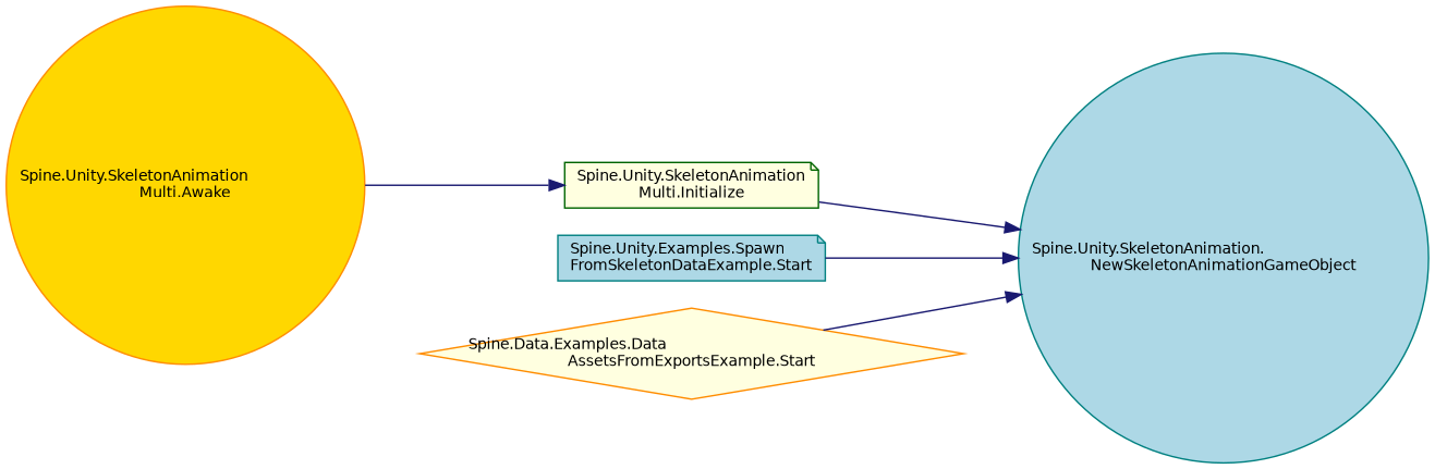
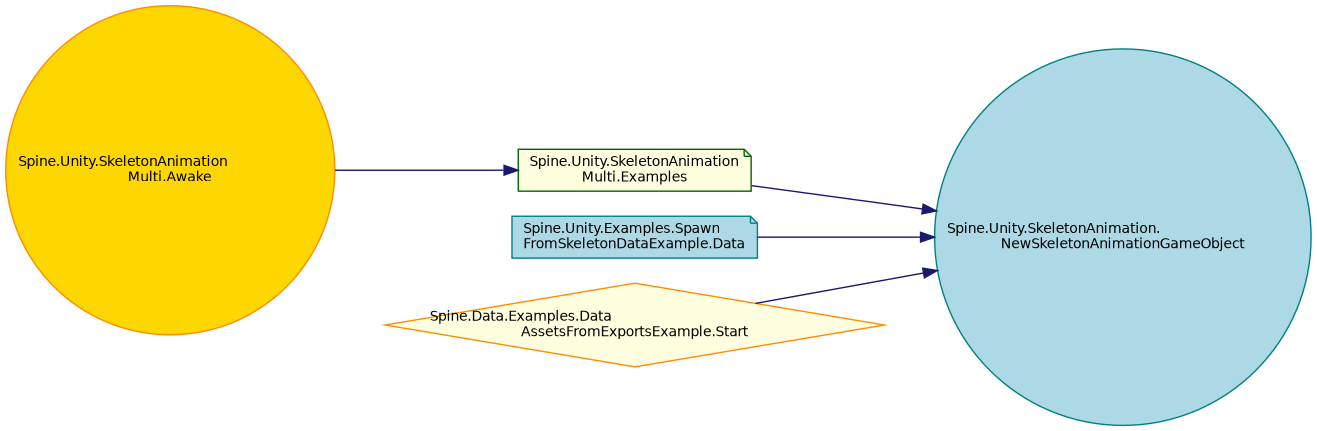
  digraph {
    rankdir=RL
    node [color=teal fillcolor=lightblue fontname=Helvetica fontsize=10 shape=circle style=filled]
    edge [color=midnightblue dir=back fontname=Helvetica fontsize=10 labelfontname=Helvetica labelfontsize=10 style=solid]
    n1 [fontcolor=black height=0.2 label="Spine.Unity.SkeletonAnimation.\lNewSkeletonAnimationGameObject" width=0.4]
-   n2 [color=darkgreen fillcolor=lightyellow height=0.2 label="Spine.Unity.SkeletonAnimation\lMulti.Initialize" shape=note width=0.4]
-   n3 [height=0.2 label="Spine.Unity.Examples.Spawn\lFromSkeletonDataExample.Start" shape=note width=0.4]
+   n2 [color=darkgreen fillcolor=lightyellow height=0.2 label="Spine.Unity.SkeletonAnimation\lMulti.Examples" shape=note width=0.4]
+   n3 [height=0.2 label="Spine.Unity.Examples.Spawn\lFromSkeletonDataExample.Data" shape=note width=0.4]
    n4 [color=darkorange fillcolor=lightyellow height=0.2 label="Spine.Data.Examples.Data\lAssetsFromExportsExample.Start" shape=diamond width=0.4]
    n5 [color=darkorange fillcolor=gold height=0.2 label="Spine.Unity.SkeletonAnimation\lMulti.Awake" width=0.4]
    n1 -> n2
    n1 -> n3
    n1 -> n4
    n2 -> n5
  }
